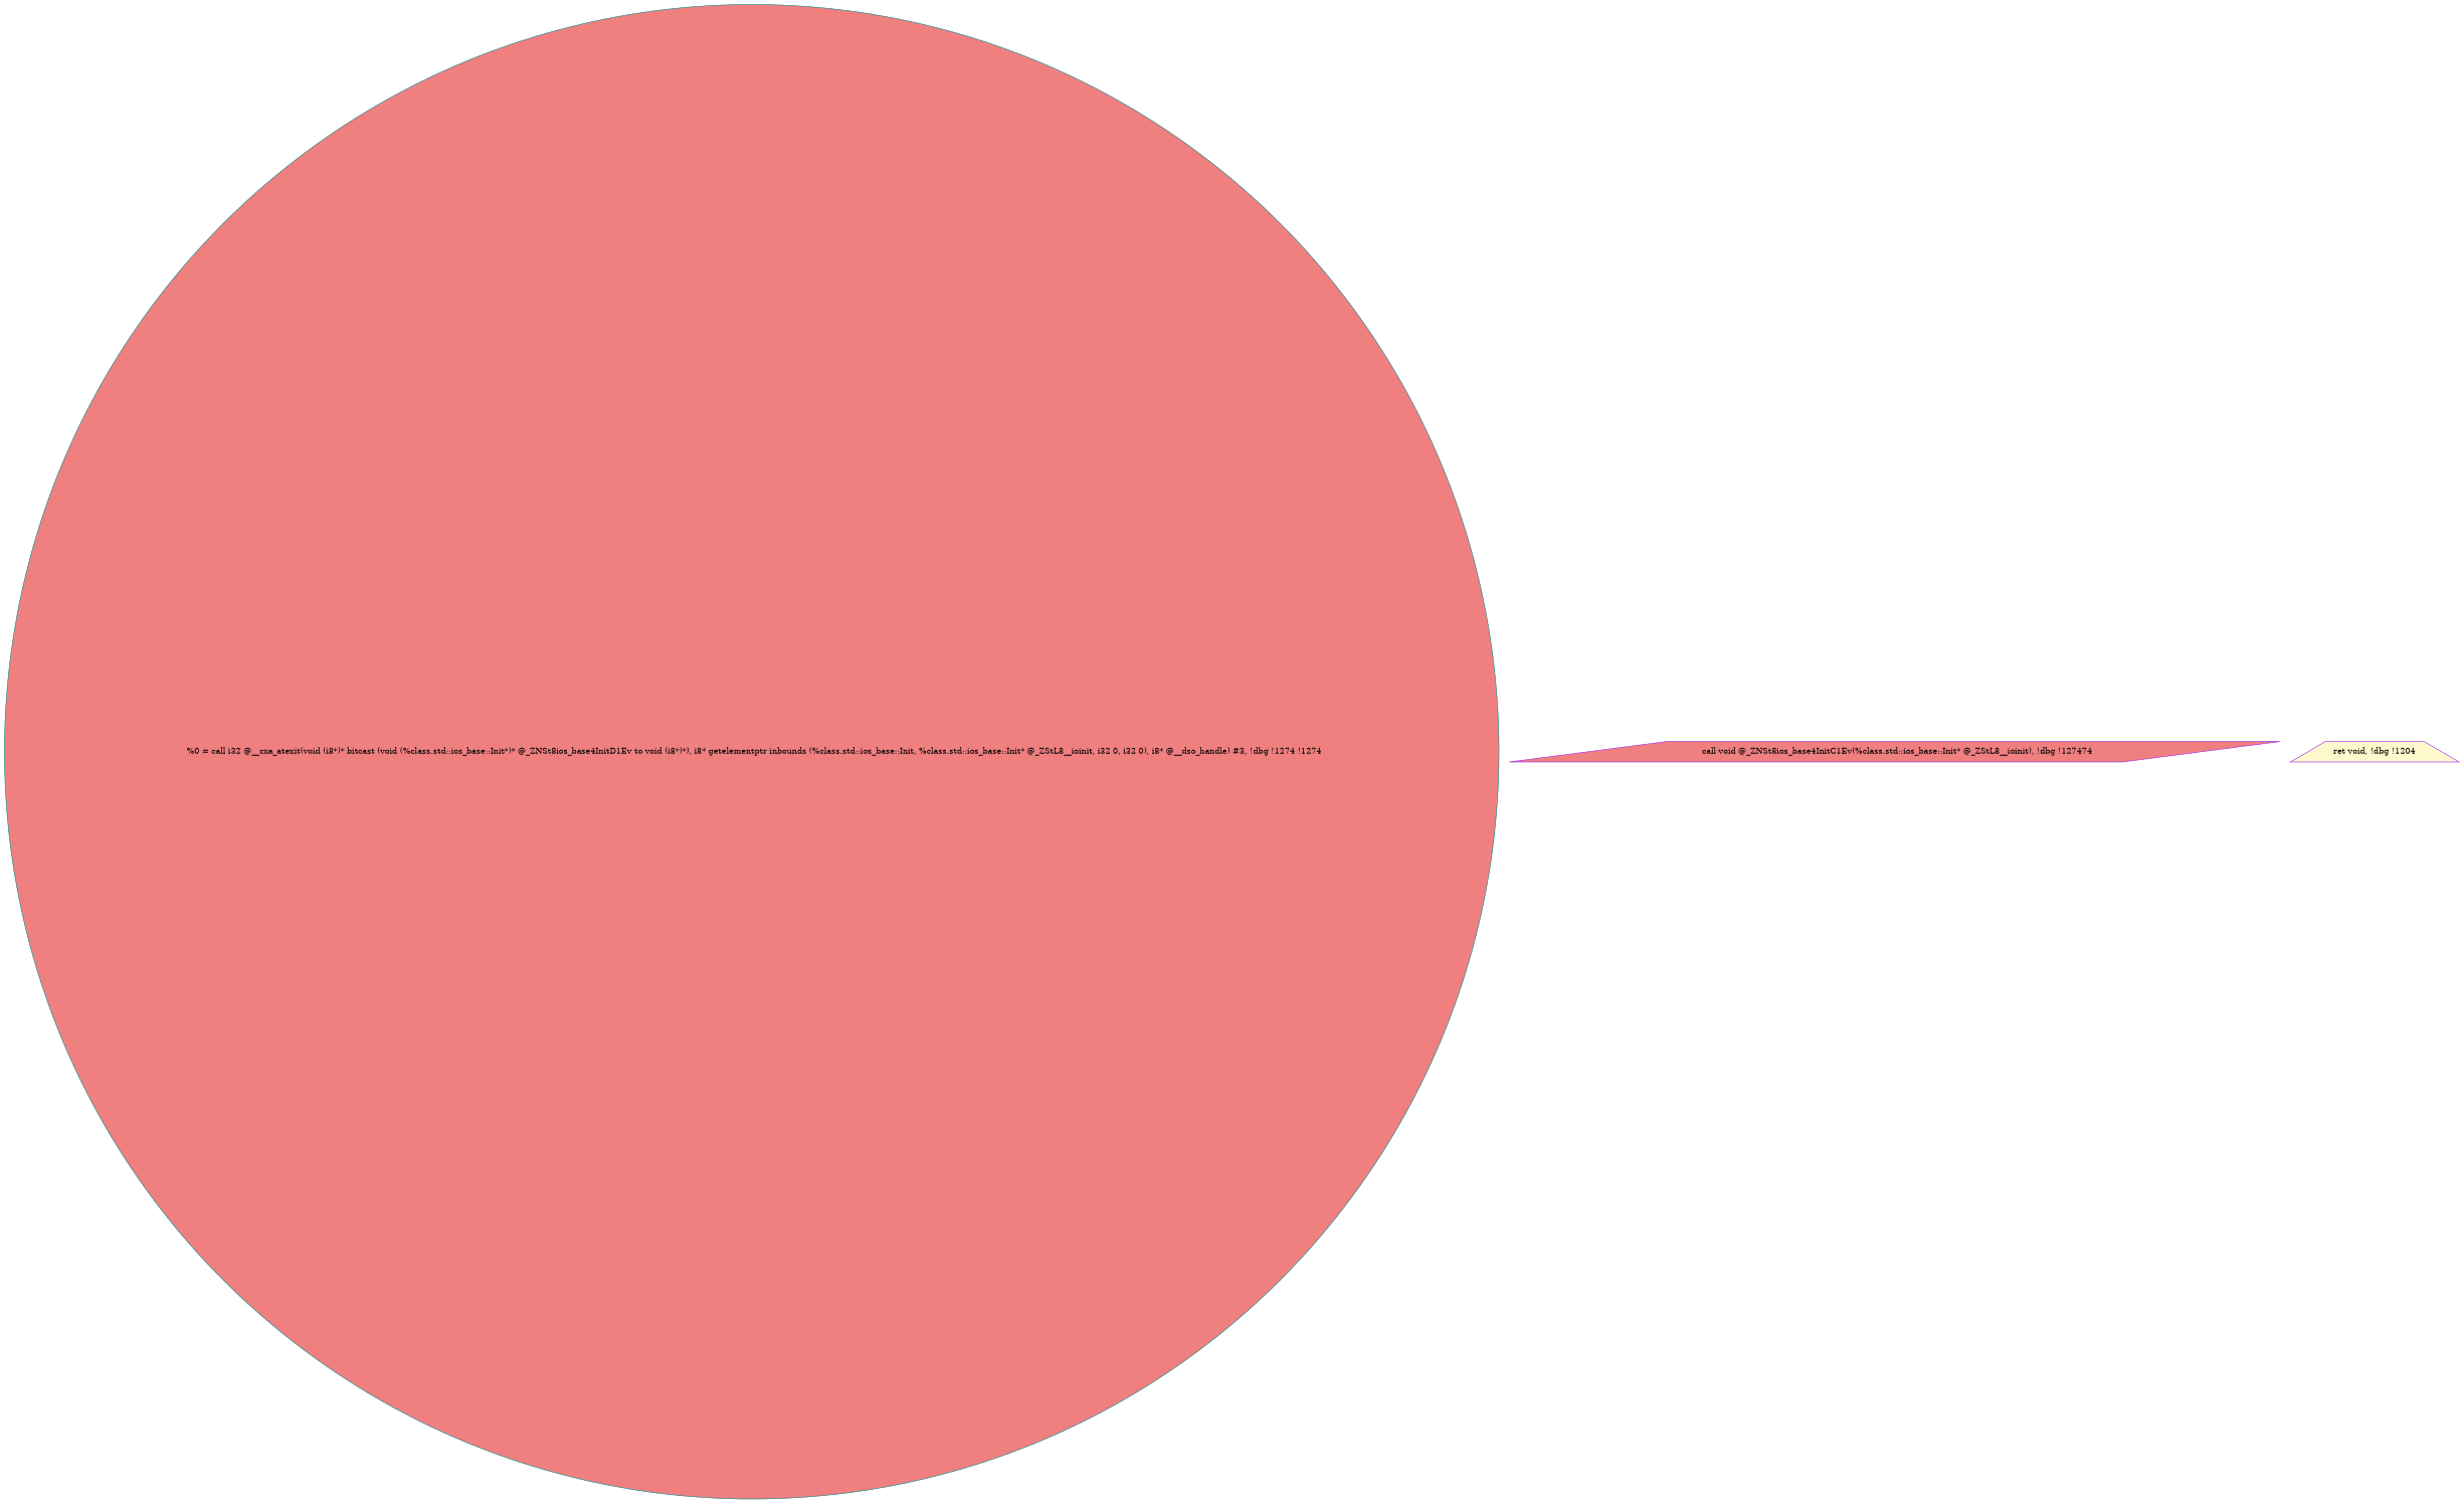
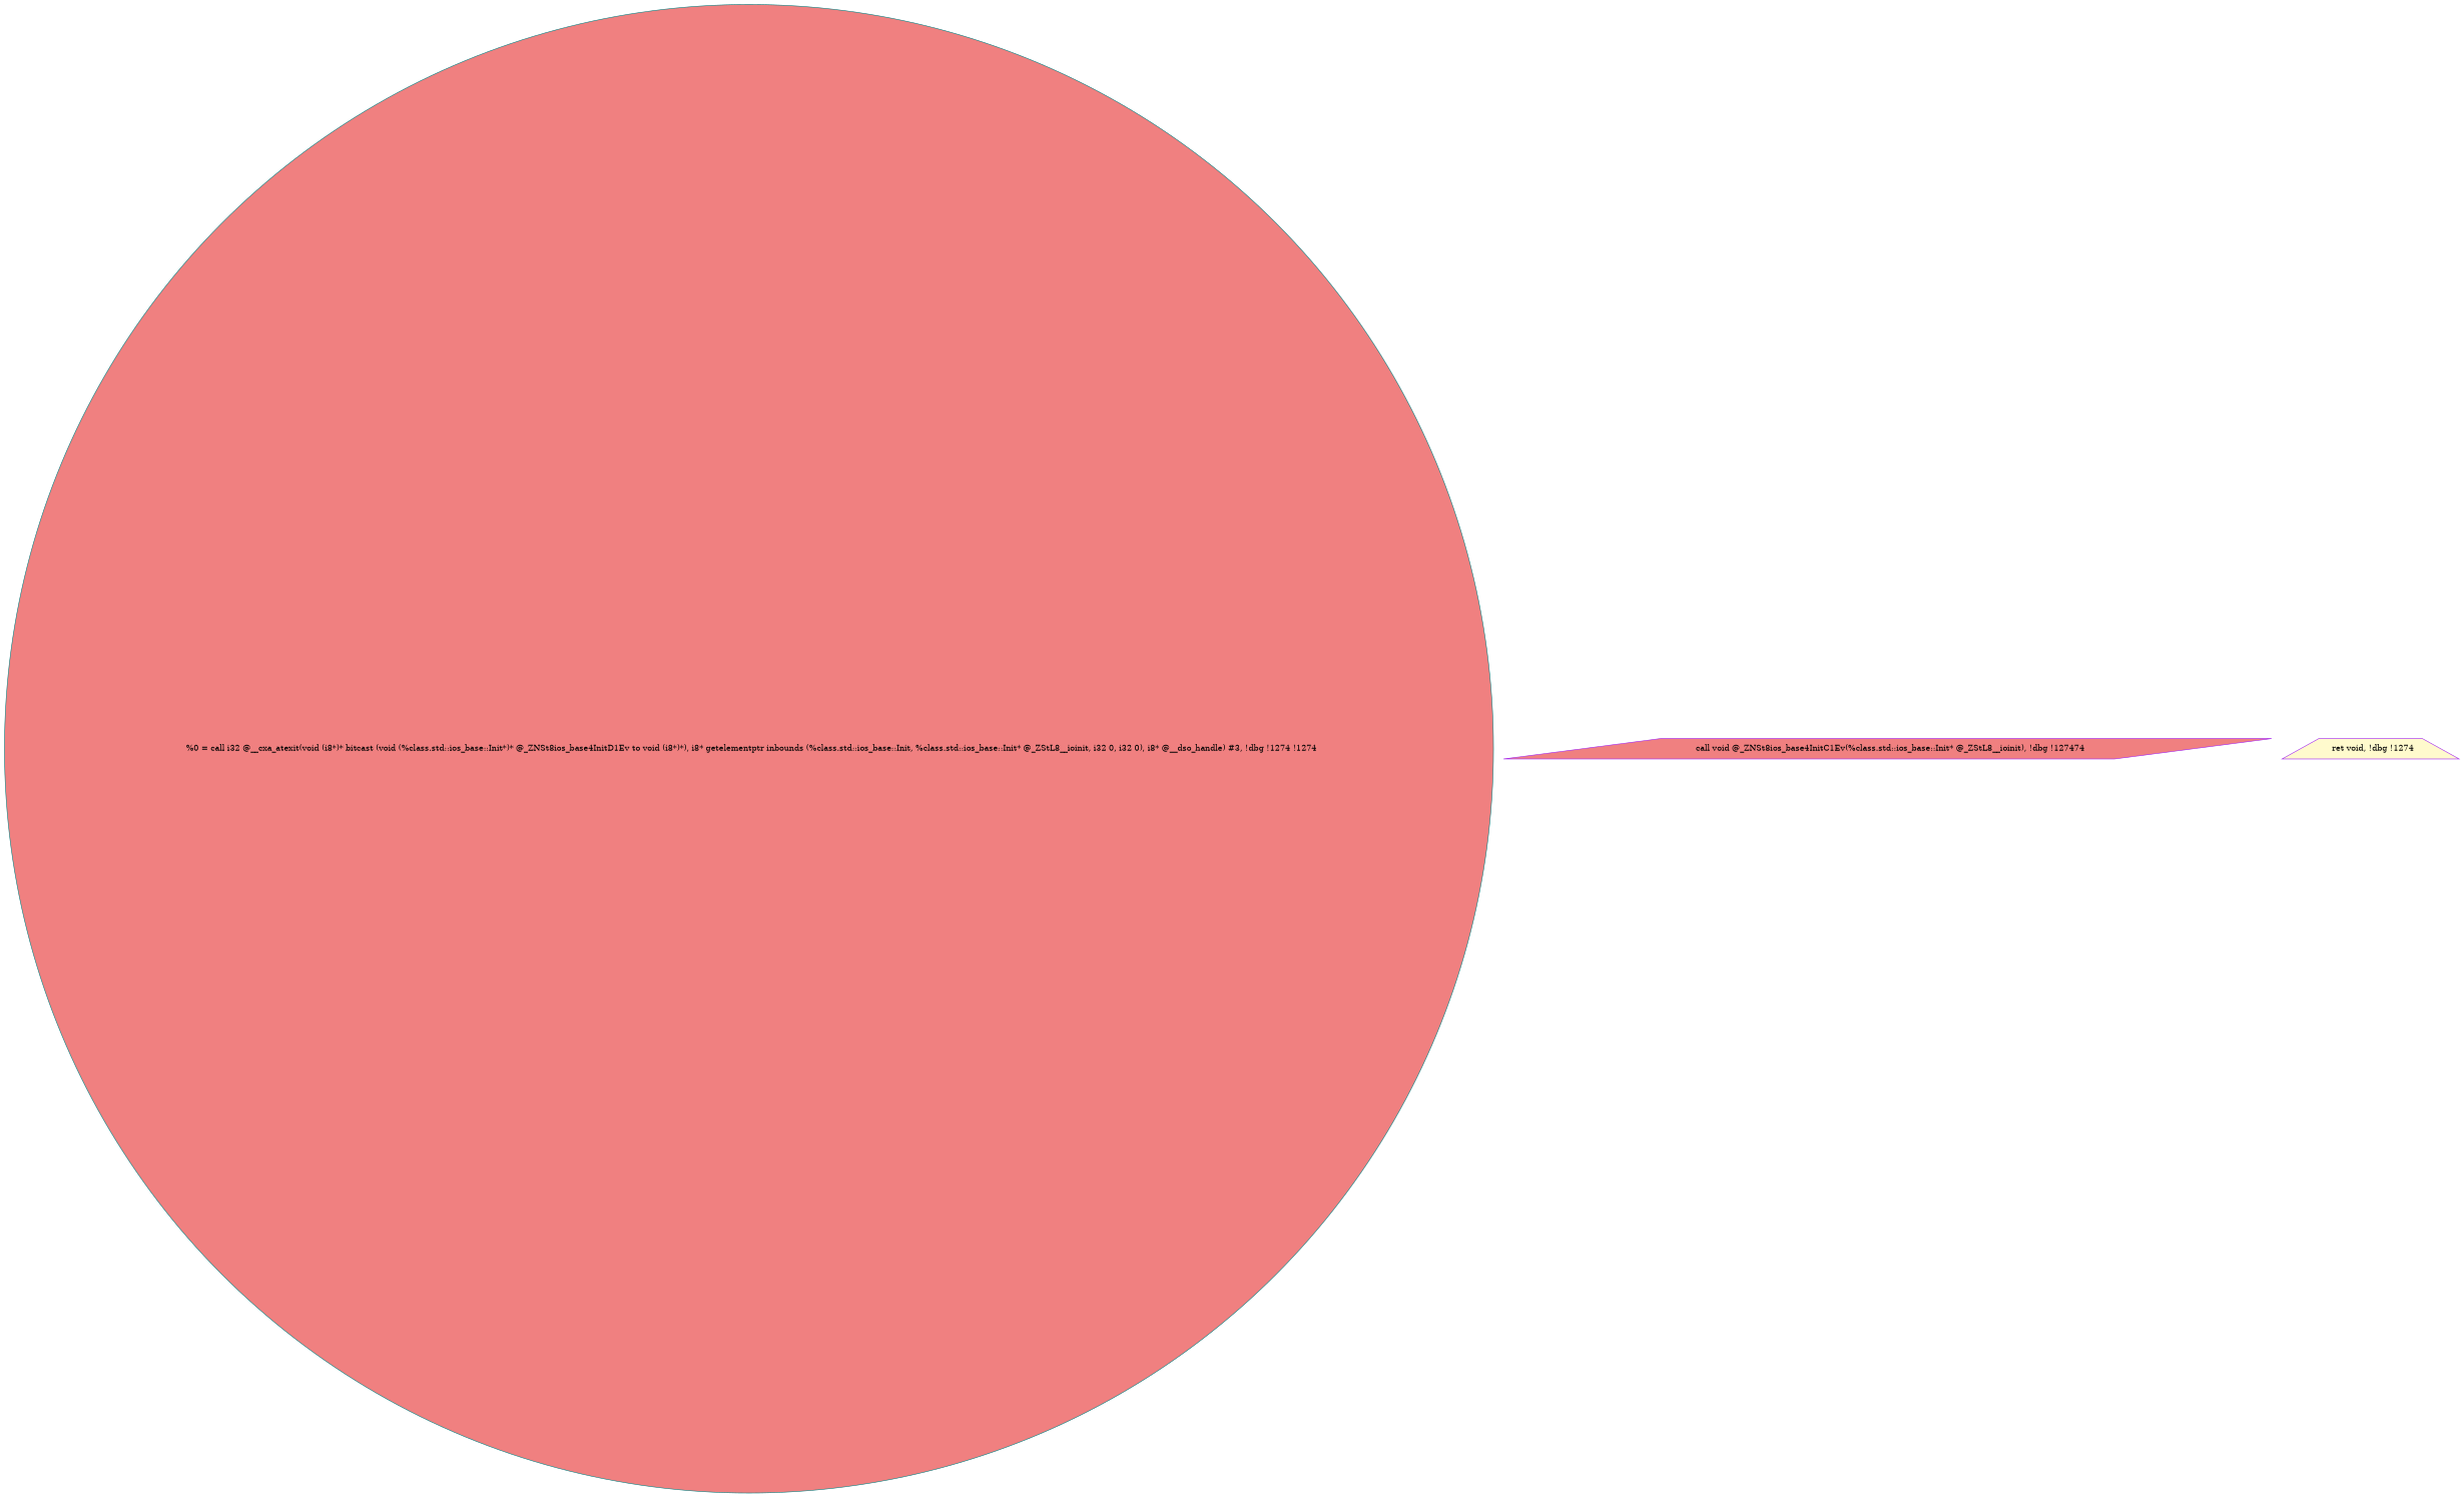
  digraph {
    node [fillcolor=lightcoral style=filled color=purple]
    n1 [label="  %0 = call i32 @__cxa_atexit(void (i8*)* bitcast (void (%class.std::ios_base::Init*)* @_ZNSt8ios_base4InitD1Ev to void (i8*)*), i8* getelementptr inbounds (%class.std::ios_base::Init, %class.std::ios_base::Init* @_ZStL8__ioinit, i32 0, i32 0), i8* @__dso_handle) #3, !dbg !1274 !1274" shape=circle color=teal]
    n2 [label="  call void @_ZNSt8ios_base4InitC1Ev(%class.std::ios_base::Init* @_ZStL8__ioinit), !dbg !127474" shape=parallelogram]
-   n3 [fillcolor=lemonchiffon label="ret void, !dbg !1204" shape=trapezium]
+   n3 [fillcolor=lemonchiffon label="  ret void, !dbg !1274" shape=trapezium]
  }
